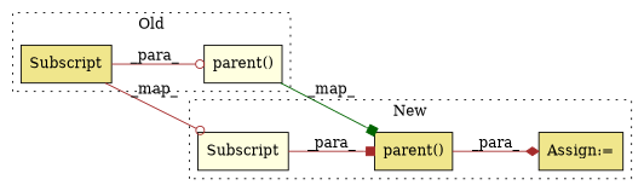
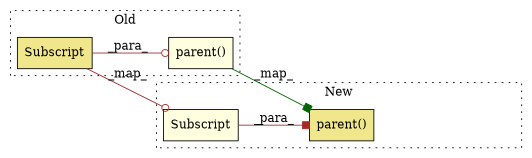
  digraph {
    rankdir=LR
    node [a=75 l="12,1" shape=box style=filled fillcolor=khaki]
    edge [color=brown arrowhead=box]
    n1 [label="parent()" s="5289,5320" fillcolor=lightyellow]
    n2 [a=63 l="7,0" label=Subscript s="5301,0"]
    n3 [label="parent()" s="5266,5297"]
-   n4 [a=68 l=3 label="Assign:=" s=5263]
    n5 [a=63 l="7,0" label=Subscript s="5278,0" fillcolor=lightyellow]
    subgraph cluster_1 {
      label=Old
      style=dotted
      n1
      n2
    }
    subgraph cluster_2 {
      label=New
      style=dotted
      n3
-     n4
      n5
    }
    n1 -> n3 [label=_map_ color=darkgreen]
    n2 -> n1 [label=_para_ arrowhead=odot]
    n2 -> n5 [label=_map_ arrowhead=odot]
-   n3 -> n4 [label=_para_ arrowhead=diamond]
    n5 -> n3 [label=_para_]
  }
